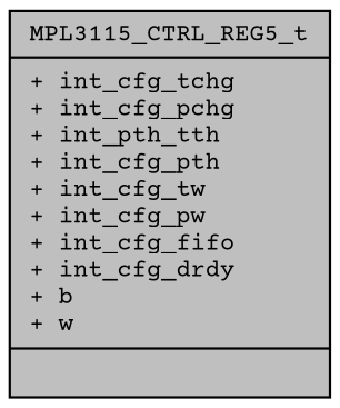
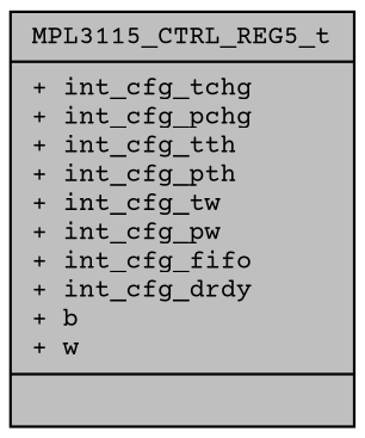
  digraph {
    fontname="Courier Prime"
-   n1 [color=black fillcolor=grey75 fontcolor=black fontname="Courier Prime" fontsize=10 height=0.2 label="{MPL3115_CTRL_REG5_t\n|+ int_cfg_tchg\l+ int_cfg_pchg\l+ int_pth_tth\l+ int_cfg_pth\l+ int_cfg_tw\l+ int_cfg_pw\l+ int_cfg_fifo\l+ int_cfg_drdy\l+ b\l+ w\l|}" shape=record style=filled width=0.4]
+   n1 [color=black fillcolor=grey75 fontcolor=black fontname="Courier Prime" fontsize=10 height=0.2 label="{MPL3115_CTRL_REG5_t\n|+ int_cfg_tchg\l+ int_cfg_pchg\l+ int_cfg_tth\l+ int_cfg_pth\l+ int_cfg_tw\l+ int_cfg_pw\l+ int_cfg_fifo\l+ int_cfg_drdy\l+ b\l+ w\l|}" shape=record style=filled width=0.4]
  }
